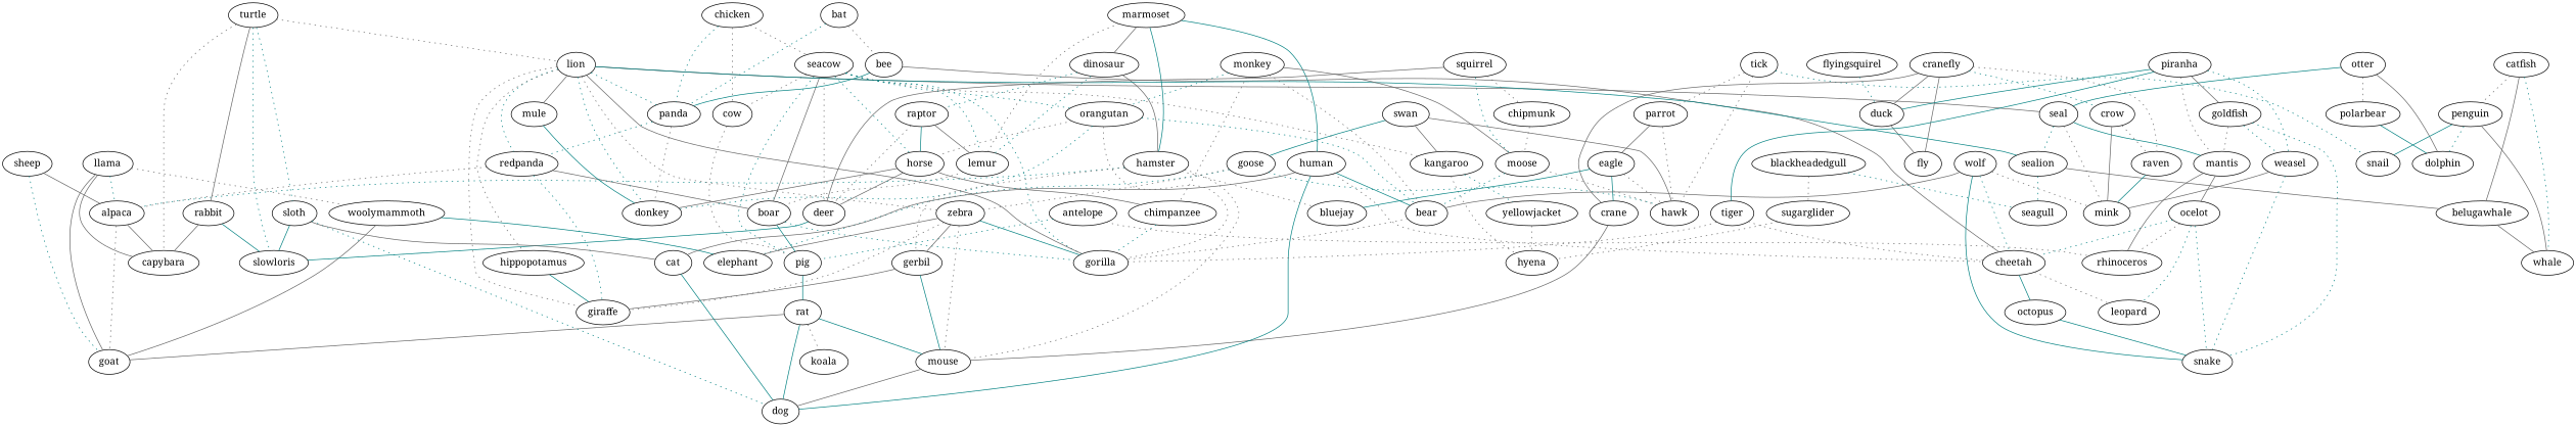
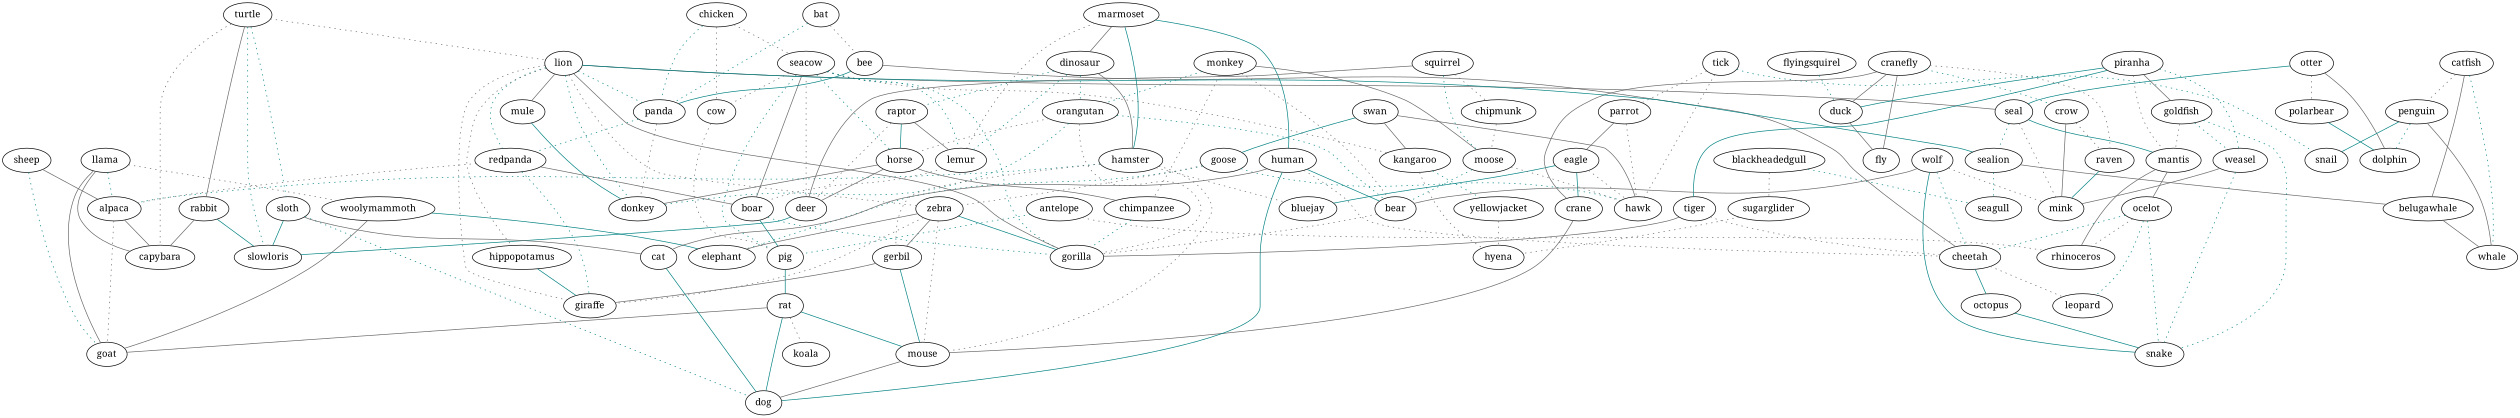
  strict graph {
    fontname="Noto Serif"
    node [fontname="Noto Serif"]
    edge [color=gray40 fontname="Noto Serif" style=dotted weight=1]
    antelope
    pig
    rhinoceros
    rat
    goat
    mouse
    dog
    koala
    llama
    alpaca
    woolymammoth
    capybara
    elephant
    blackheadedgull
    sugarglider
    seagull
    hyena
    chicken
    seacow
    panda
    cow
    kangaroo
    lemur
    gorilla
    orangutan
    boar
    horse
    deer
    redpanda
    donkey
    yellowjacket
    bear
    chimpanzee
    slowloris
    giraffe
    tick
    parrot
    snail
    hawk
    eagle
    crane
    bluejay
    swan
    goose
    zebra
    gerbil
    otter
    seal
    polarbear
    dolphin
    mink
    sealion
    mantis
    belugawhale
    ocelot
    catfish
    penguin
    whale
    bat
    bee
    cheetah
    leopard
    octopus
    cranefly
    crow
    duck
    fly
    raven
    marmoset
    dinosaur
    human
    hamster
    raptor
    cat
    turtle
    lion
    sloth
    rabbit
    hippopotamus
    mule
    weasel
    snake
    piranha
    goldfish
    tiger
    monkey
    moose
    wolf
    flyingsquirel
    sheep
    squirrel
    chipmunk
    antelope -- pig [color=teal]
    antelope -- rhinoceros
    pig -- rat [color=teal style=solid]
    rat -- goat [style=solid]
    rat -- mouse [color=teal style=solid]
    rat -- dog [color=teal style=solid]
    rat -- koala
    mouse -- dog [style=solid]
    llama -- goat [style=solid]
    llama -- alpaca [color=teal]
    llama -- woolymammoth
    llama -- capybara [style=solid]
    alpaca -- goat
    alpaca -- capybara [style=solid]
    woolymammoth -- goat [style=solid]
    woolymammoth -- elephant [color=teal style=solid]
    blackheadedgull -- sugarglider
    blackheadedgull -- seagull [color=teal]
    sugarglider -- hyena
    chicken -- seacow
    chicken -- panda [color=teal]
    chicken -- cow
    seacow -- pig [color=teal]
    seacow -- cow
    seacow -- kangaroo
    seacow -- lemur [color=teal]
    seacow -- gorilla [color=teal]
-   seacow -- orangutan [color=teal]
+   dinosaur -- orangutan [color=teal]
    seacow -- boar [style=solid]
    seacow -- horse [color=teal]
    seacow -- deer
    panda -- redpanda [color=teal]
    panda -- donkey
    cow -- pig
    kangaroo -- hyena
    kangaroo -- yellowjacket [color=teal]
    lemur -- boar
    orangutan -- gorilla
    orangutan -- horse
    orangutan -- donkey [color=teal]
    orangutan -- bear [color=teal]
    boar -- pig [color=teal style=solid]
    boar -- gorilla [color=teal]
    horse -- deer [style=solid]
    horse -- donkey [style=solid]
    horse -- chimpanzee [style=solid]
    deer -- slowloris [color=teal style=solid]
    redpanda -- alpaca
    redpanda -- boar [style=solid]
    redpanda -- giraffe [color=teal]
    yellowjacket -- hyena
    bear -- gorilla
    chimpanzee -- gorilla [color=teal]
    tick -- parrot
    tick -- snail [color=teal]
    tick -- hawk
    parrot -- hawk
    parrot -- eagle [style=solid]
    eagle -- hawk
    eagle -- crane [color=teal style=solid]
    eagle -- bluejay [color=teal style=solid]
    crane -- mouse [style=solid]
    swan -- kangaroo [style=solid]
    swan -- hawk [style=solid]
    swan -- goose [color=teal style=solid]
    goose -- elephant [color=teal]
    goose -- hawk [color=teal]
    goose -- zebra
    zebra -- mouse
    zebra -- elephant [style=solid]
    zebra -- gorilla [color=teal style=solid]
    zebra -- giraffe
    zebra -- gerbil [style=solid]
    gerbil -- mouse [color=teal style=solid]
    gerbil -- giraffe [style=solid]
    otter -- seal [color=teal style=solid]
    otter -- polarbear
    otter -- dolphin [style=solid]
    seal -- mink
    seal -- sealion [color=teal]
    seal -- mantis [color=teal style=solid]
    polarbear -- dolphin [color=teal style=solid]
    sealion -- seagull [color=teal]
    sealion -- belugawhale [style=solid]
    mantis -- rhinoceros [style=solid]
    mantis -- ocelot [style=solid]
    belugawhale -- whale [style=solid]
    ocelot -- rhinoceros
    ocelot -- cheetah [color=teal]
    ocelot -- leopard [color=teal]
    ocelot -- snake [color=teal]
    catfish -- belugawhale [style=solid]
    catfish -- penguin
    catfish -- whale [color=teal]
    penguin -- snail [color=teal style=solid]
    penguin -- dolphin [color=teal]
    penguin -- whale [style=solid]
    bat -- panda [color=teal]
    bat -- bee
    bee -- panda [color=teal style=solid]
    bee -- cheetah [style=solid]
    cheetah -- leopard
    cheetah -- octopus [color=teal style=solid]
    octopus -- snake [color=teal style=solid]
    cranefly -- crane [style=solid]
    cranefly -- crow [color=teal]
    cranefly -- duck [style=solid]
    cranefly -- fly [style=solid]
    cranefly -- raven
    crow -- mink [style=solid]
    crow -- raven
    duck -- fly [style=solid]
    raven -- mink [color=teal style=solid]
    marmoset -- lemur
    marmoset -- dinosaur [style=solid]
    marmoset -- human [color=teal style=solid]
    marmoset -- hamster [color=teal style=solid]
    dinosaur -- lemur [color=teal]
    dinosaur -- hamster [style=solid]
    dinosaur -- raptor [color=teal]
    human -- dog [color=teal style=solid]
    human -- bear [color=teal style=solid]
    human -- cheetah
    human -- cat [style=solid]
    hamster -- mouse
    hamster -- alpaca [color=teal]
    hamster -- bluejay
    hamster -- gerbil
    raptor -- lemur [style=solid]
    raptor -- horse [color=teal style=solid]
    raptor -- deer
    cat -- dog [color=teal style=solid]
    turtle -- capybara
    turtle -- slowloris [color=teal]
    turtle -- lion
    turtle -- sloth [color=teal]
    turtle -- rabbit [style=solid]
    lion -- panda [color=teal]
    lion -- gorilla [style=solid]
    lion -- redpanda [color=teal]
    lion -- donkey [color=teal]
    lion -- giraffe
    lion -- zebra
    lion -- seal [style=solid]
    lion -- sealion [color=teal style=solid]
    lion -- hippopotamus
    lion -- mule [style=solid]
    sloth -- dog [color=teal]
    sloth -- slowloris [color=teal style=solid]
    sloth -- cat [style=solid]
    rabbit -- capybara [style=solid]
    rabbit -- slowloris [color=teal style=solid]
    hippopotamus -- giraffe [color=teal style=solid]
    mule -- donkey [color=teal style=solid]
    weasel -- mink [style=solid]
    weasel -- snake [color=teal]
    piranha -- mantis
    piranha -- duck [color=teal style=solid]
    piranha -- weasel [color=teal]
    piranha -- goldfish [style=solid]
    piranha -- tiger [color=teal style=solid]
    goldfish -- mantis
    goldfish -- weasel [color=teal]
    goldfish -- snake [color=teal]
-   tiger -- gorilla
+   tiger -- gorilla [style=solid]
    tiger -- cheetah
    monkey -- orangutan [color=teal]
    monkey -- bear
    monkey -- chimpanzee
    monkey -- moose [style=solid]
    moose -- bear [color=teal]
    moose -- hawk
    wolf -- bear [style=solid]
    wolf -- mink
    wolf -- cheetah [color=teal]
    wolf -- snake [color=teal style=solid]
    flyingsquirel -- duck [color=teal]
    sheep -- goat [color=teal]
    sheep -- alpaca [style=solid]
    squirrel -- deer [style=solid]
    squirrel -- moose [color=teal]
    squirrel -- chipmunk
    chipmunk -- moose
  }
